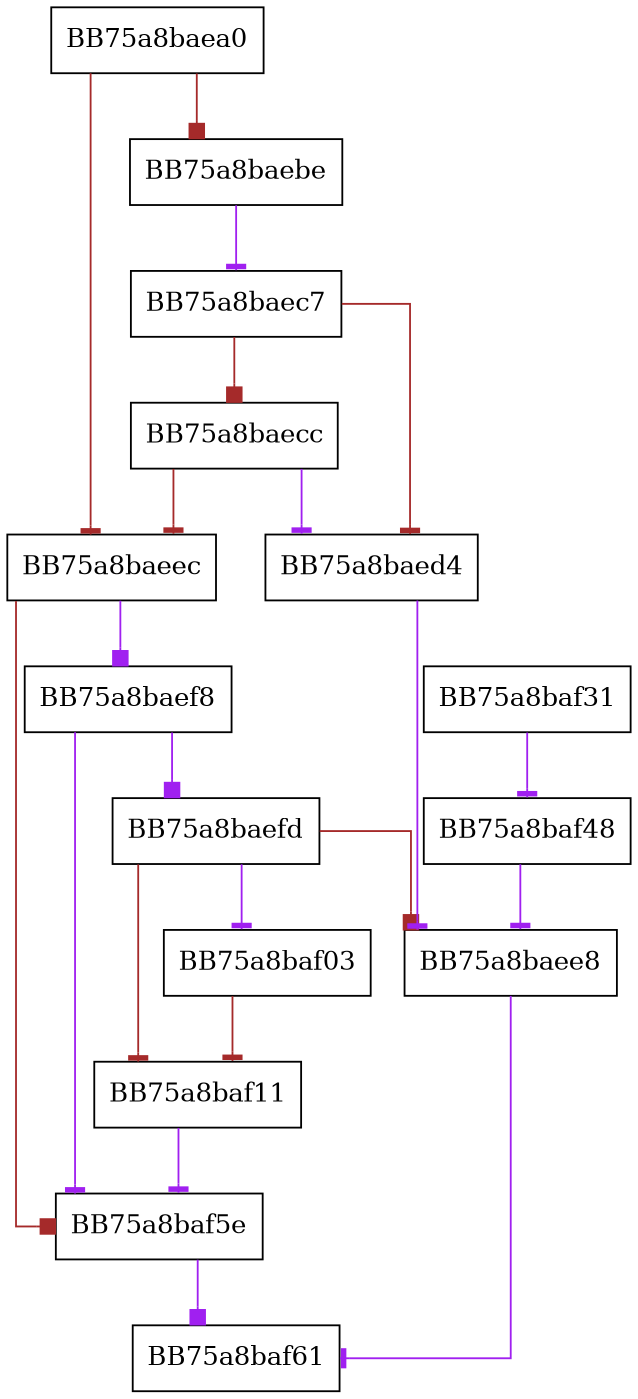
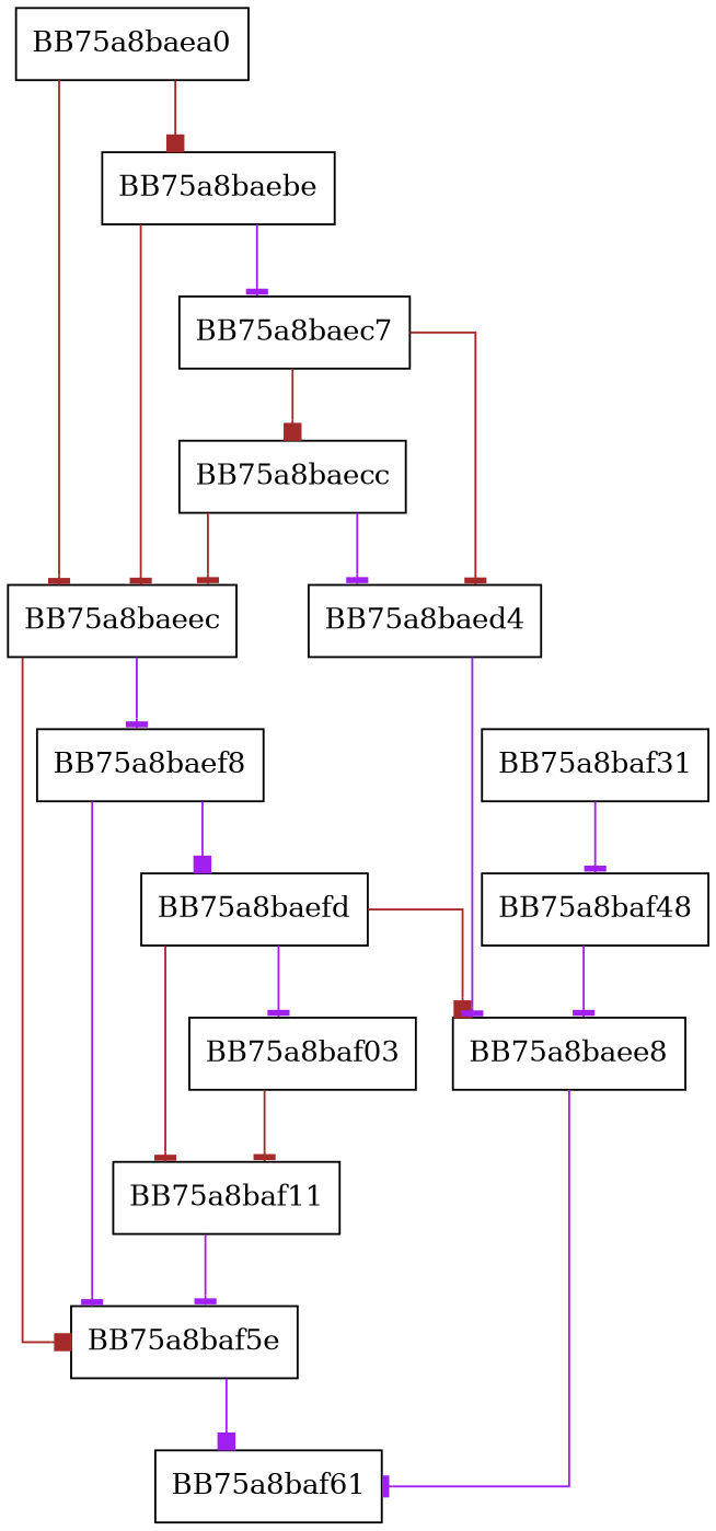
  digraph {
    splines=ortho
    node [shape=box]
    edge [arrowhead=tee color=purple]
    BB75a8baea0
    BB75a8baeec
    BB75a8baebe
    BB75a8baf5e
    BB75a8baef8
    BB75a8baec7
    BB75a8baf61
    BB75a8baefd
    BB75a8baed4
    BB75a8baecc
    BB75a8baee8
    BB75a8baf11
    BB75a8baf03
    BB75a8baf48
    BB75a8baf31
    BB75a8baea0 -> BB75a8baeec [color=brown]
    BB75a8baea0 -> BB75a8baebe [arrowhead=box color=brown]
    BB75a8baeec -> BB75a8baf5e [arrowhead=box color=brown]
-   BB75a8baeec -> BB75a8baef8 [arrowhead=box]
+   BB75a8baeec -> BB75a8baef8
+   BB75a8baebe -> BB75a8baeec [color=brown]
    BB75a8baebe -> BB75a8baec7
    BB75a8baf5e -> BB75a8baf61 [arrowhead=box]
    BB75a8baef8 -> BB75a8baf5e
    BB75a8baef8 -> BB75a8baefd [arrowhead=box]
    BB75a8baec7 -> BB75a8baed4 [color=brown]
    BB75a8baec7 -> BB75a8baecc [arrowhead=box color=brown]
    BB75a8baefd -> BB75a8baee8 [arrowhead=box color=brown]
    BB75a8baefd -> BB75a8baf11 [color=brown]
    BB75a8baefd -> BB75a8baf03
    BB75a8baed4 -> BB75a8baee8
    BB75a8baecc -> BB75a8baeec [color=brown]
    BB75a8baecc -> BB75a8baed4
    BB75a8baee8 -> BB75a8baf61
    BB75a8baf11 -> BB75a8baf5e
    BB75a8baf03 -> BB75a8baf11 [color=brown]
    BB75a8baf48 -> BB75a8baee8
    BB75a8baf31 -> BB75a8baf48
  }
